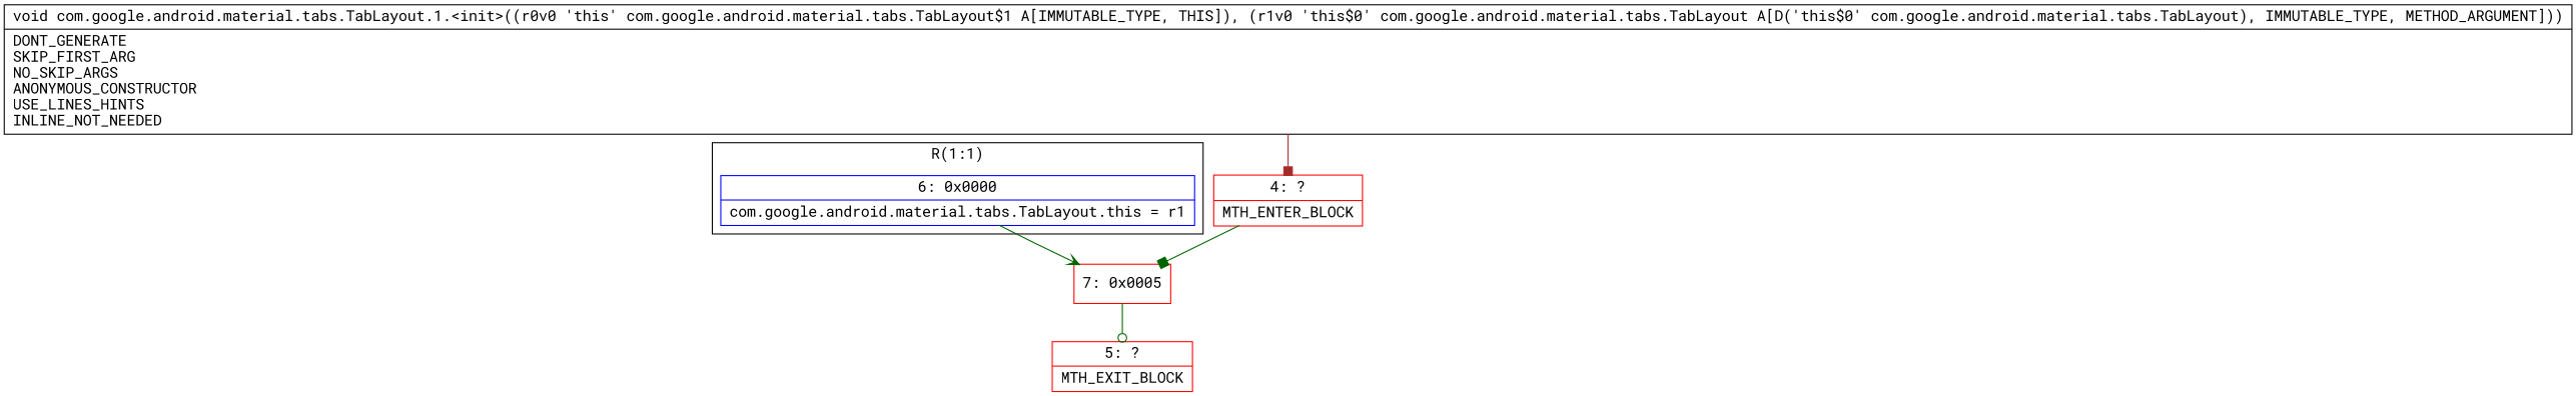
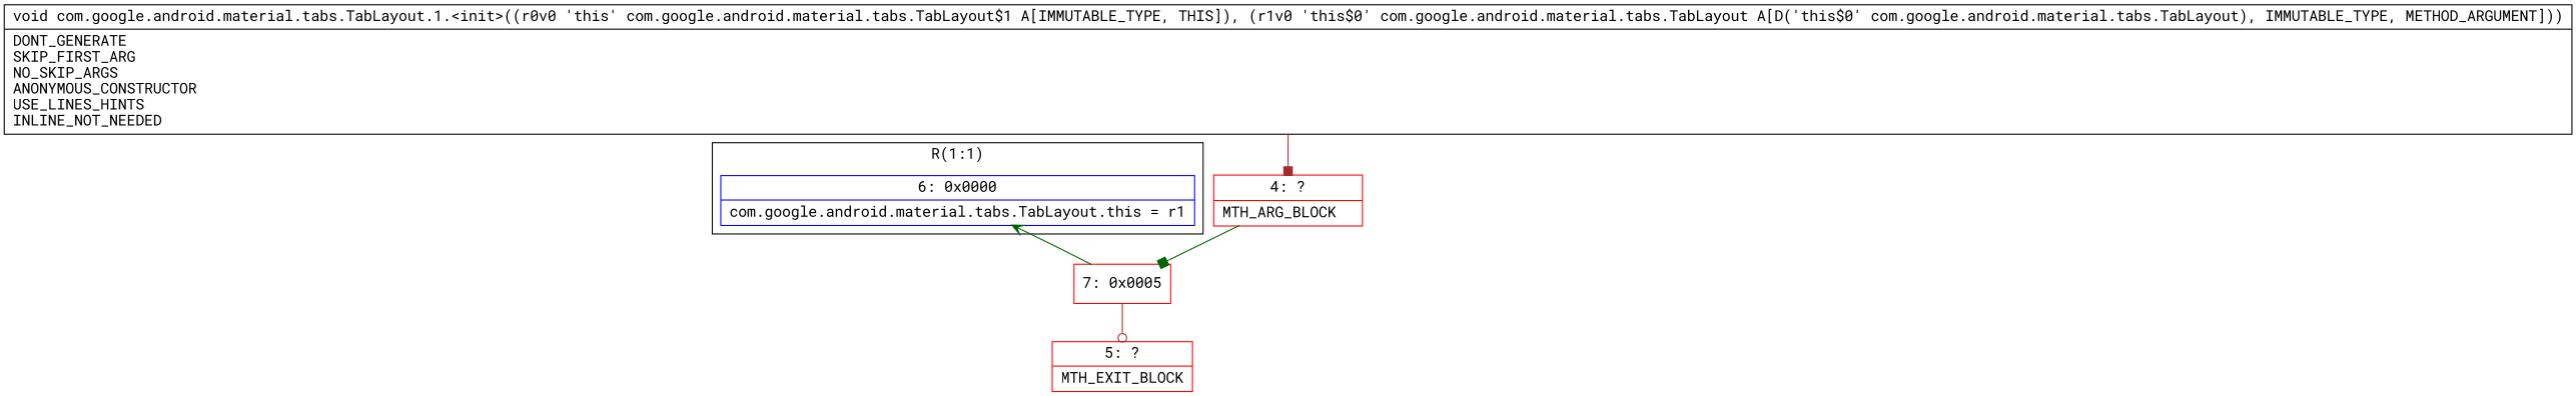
  digraph {
    fontname="Roboto Mono"
    node [color=red fontname="Roboto Mono" shape=record]
    edge [arrowhead=box color=darkgreen fontname="Roboto Mono"]
    n1 [color=blue label="{6\:\ 0x0000|com.google.android.material.tabs.TabLayout.this = r1\l}"]
    n2 [label="{7\:\ 0x0005}"]
    n3 [label="{5\:\ ?|MTH_EXIT_BLOCK\l}"]
-   n4 [label="{4\:\ ?|MTH_ENTER_BLOCK\l}"]
+   n4 [label="{4\:\ ?|MTH_ARG_BLOCK\l}"]
    n5 [label="{void com.google.android.material.tabs.TabLayout.1.\<init\>((r0v0 'this' com.google.android.material.tabs.TabLayout$1 A[IMMUTABLE_TYPE, THIS]), (r1v0 'this$0' com.google.android.material.tabs.TabLayout A[D('this$0' com.google.android.material.tabs.TabLayout), IMMUTABLE_TYPE, METHOD_ARGUMENT]))  | DONT_GENERATE\lSKIP_FIRST_ARG\lNO_SKIP_ARGS\lANONYMOUS_CONSTRUCTOR\lUSE_LINES_HINTS\lINLINE_NOT_NEEDED\l}" color=""]
    subgraph cluster_1 {
      label="R(1:1)"
      n1
    }
-   n1 -> n2 [arrowhead=vee]
-   n2 -> n3 [arrowhead=odot]
+   n2 -> n1 [arrowhead=vee]
+   n2 -> n3 [arrowhead=odot color=brown]
    n4 -> n2
    n5 -> n4 [color=brown]
  }
